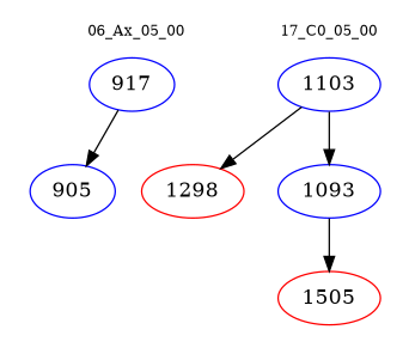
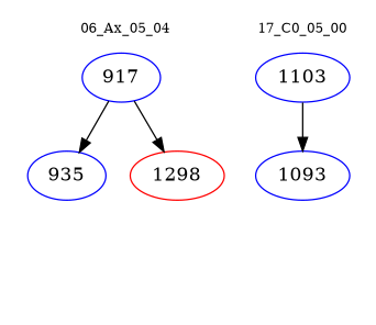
  digraph {
    node [color=blue]
    edge [color=black]
    n1 [label=917]
-   n2 [label=905]
+   n2 [label=935]
    n3 [color=red label=1298]
    n4 [label=1093]
    n5 [label=1103]
-   n6 [color=red label=1505]
    subgraph cluster_1 {
      color=white
      fontsize=10
-     label="06_Ax_05_00"
+     label="06_Ax_05_04"
      n1
      n2
      n3
    }
    subgraph cluster_2 {
      color=white
      fontsize=10
      label="17_C0_05_00"
      n4
      n5
-     n6
    }
    n1 -> n2
-   n5 -> n3
-   n4 -> n6
+   n1 -> n3
    n5 -> n4
  }
